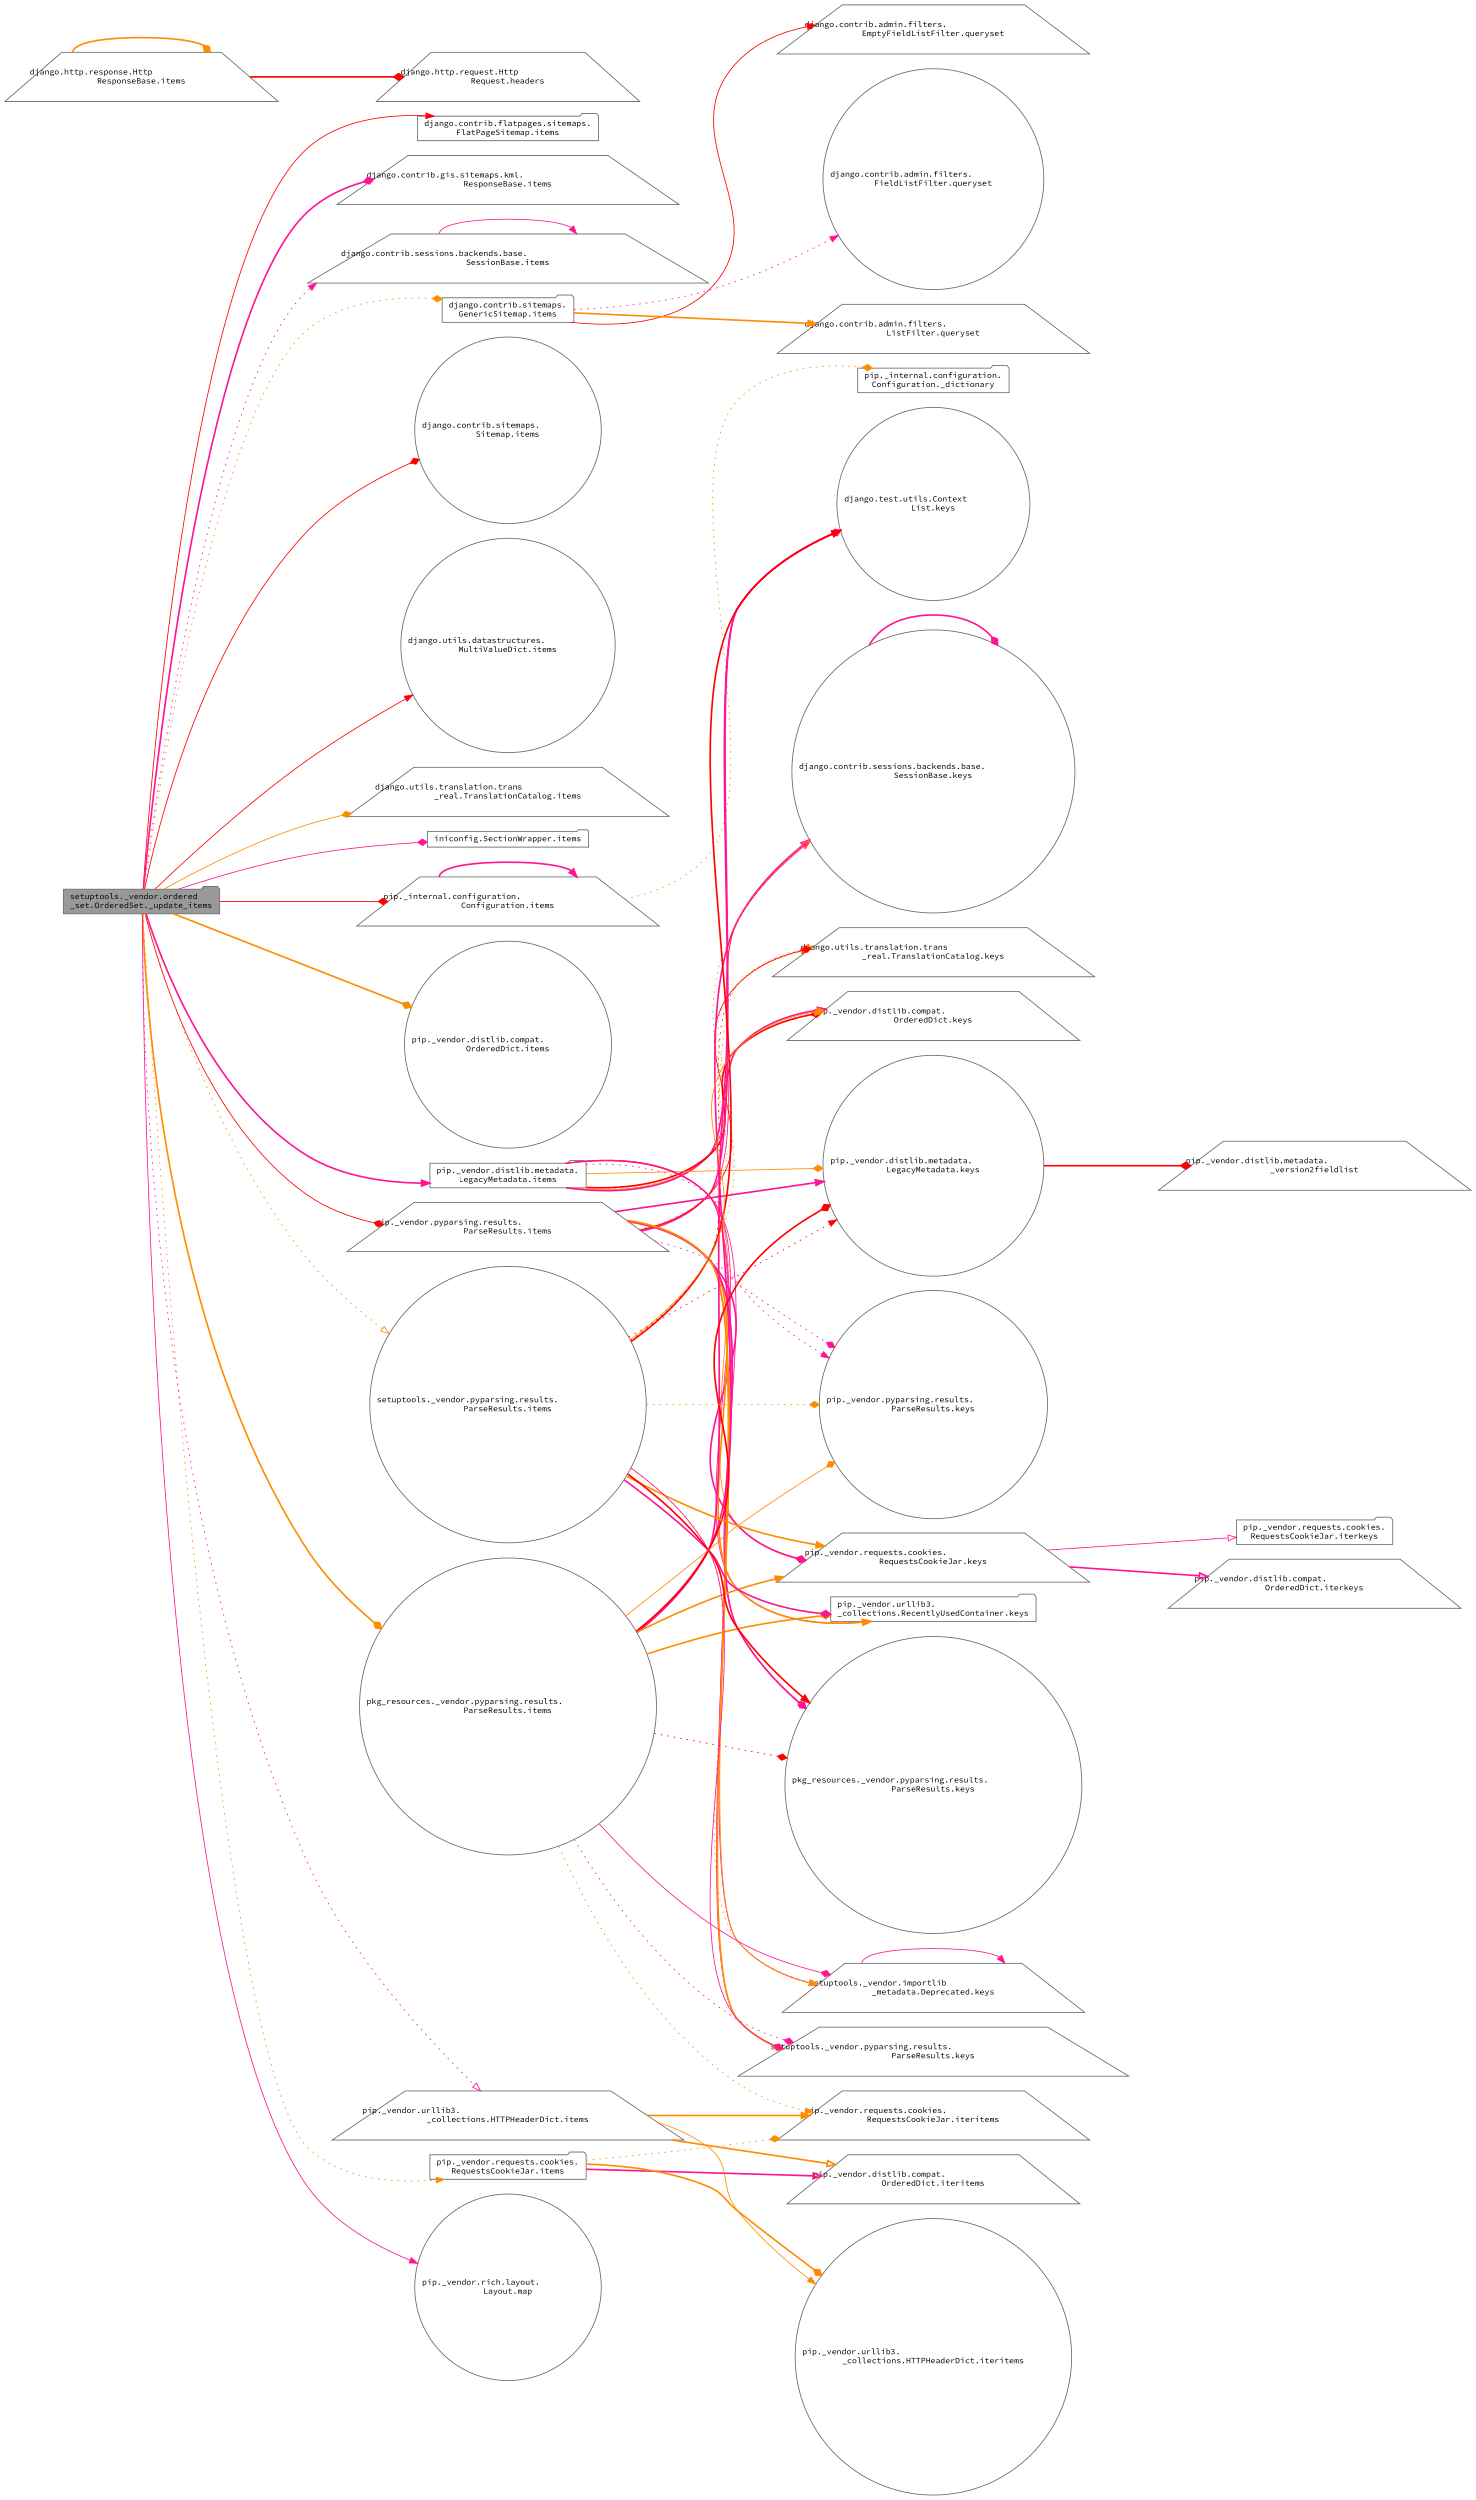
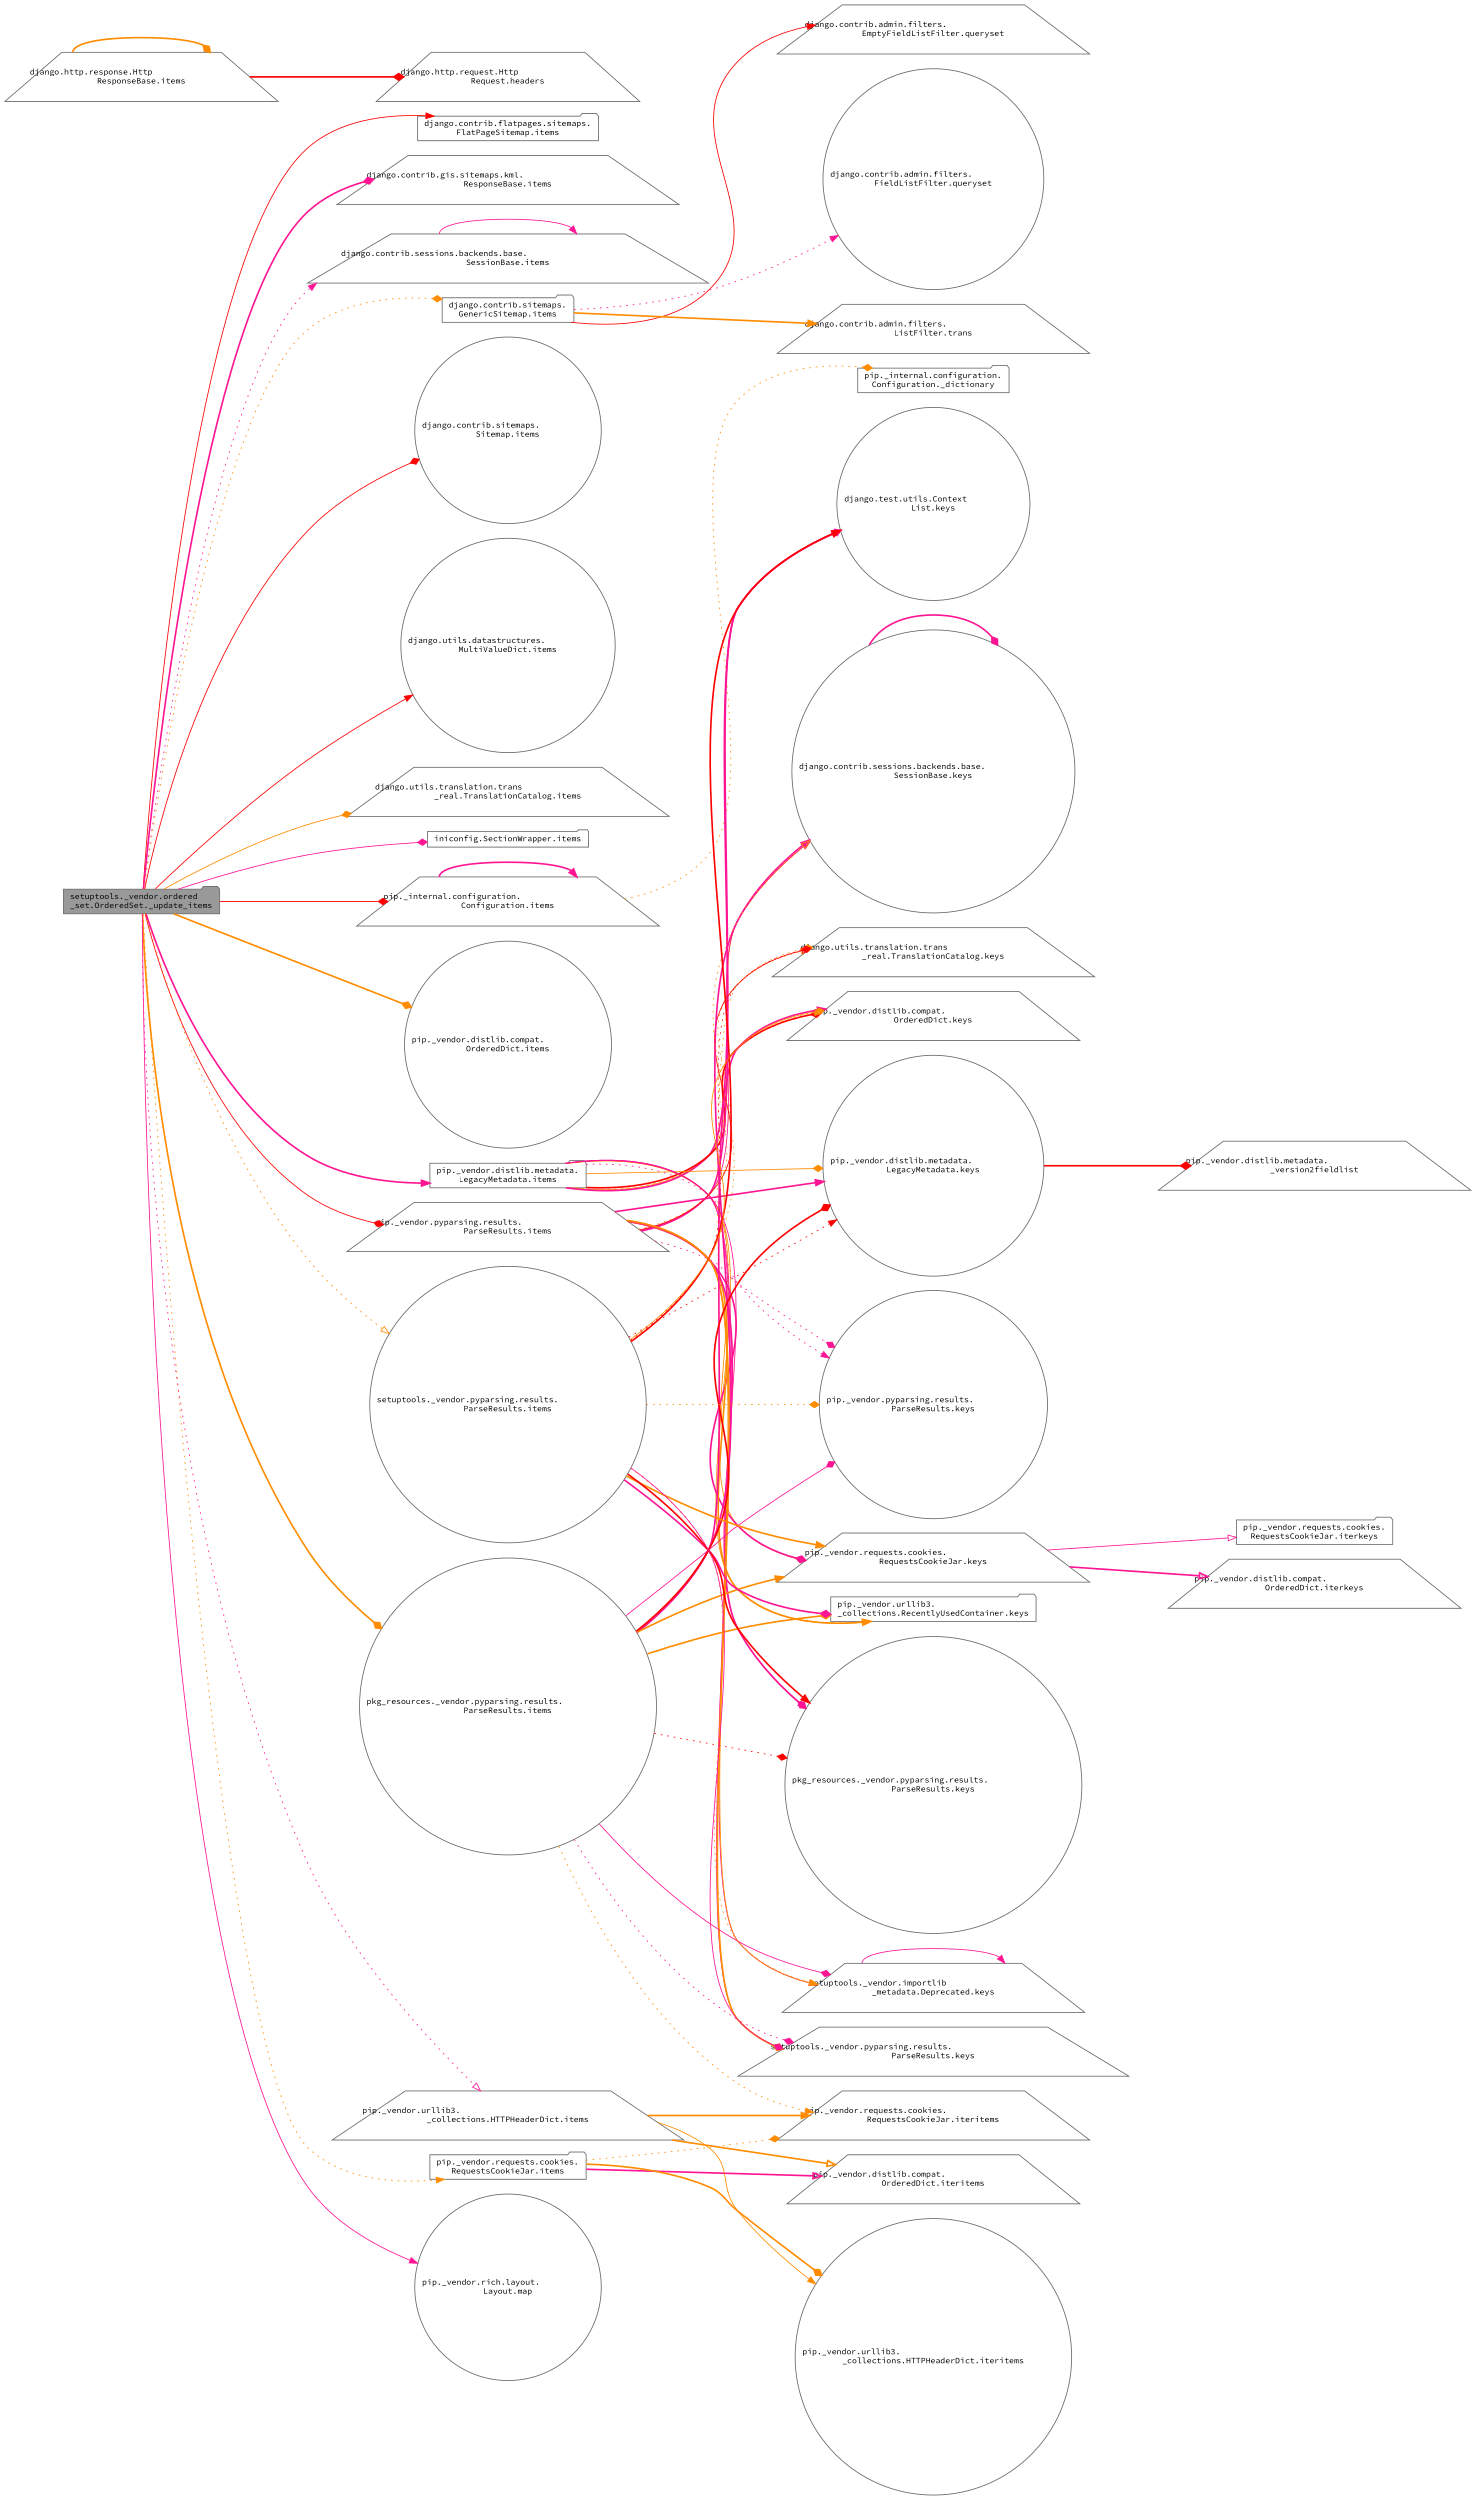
  digraph {
    fontname="Source Code Pro"
    rankdir=LR
    node [color=grey40 fillcolor=white fontname="Source Code Pro" fontsize=10 shape=trapezium style=filled]
    edge [arrowhead=diamond color=deeppink fontname="Source Code Pro" fontsize=10 labelfontname=Helvetica labelfontsize=10 style=bold]
    n1 [color=gray40 fillcolor=grey60 fontcolor=black height=0.2 label="setuptools._vendor.ordered\l_set.OrderedSet._update_items" shape=folder width=0.4]
    n2 [height=0.2 label="django.contrib.flatpages.sitemaps.\lFlatPageSitemap.items" shape=folder width=0.4]
    n3 [height=0.2 label="django.contrib.gis.sitemaps.kml.\lResponseBase.items" width=0.4]
    n4 [height=0.2 label="django.contrib.sessions.backends.base.\lSessionBase.items" width=0.4]
    n5 [height=0.2 label="django.contrib.sitemaps.\lGenericSitemap.items" shape=folder width=0.4]
    n6 [height=0.2 label="django.contrib.sitemaps.\lSitemap.items" shape=circle width=0.4]
    n7 [height=0.2 label="django.utils.datastructures.\lMultiValueDict.items" shape=circle width=0.4]
    n8 [height=0.2 label="django.utils.translation.trans\l_real.TranslationCatalog.items" width=0.4]
    n9 [height=0.2 label="iniconfig.SectionWrapper.items" shape=folder width=0.4]
    n10 [height=0.2 label="pip._internal.configuration.\lConfiguration.items" width=0.4]
    n11 [height=0.2 label="pip._vendor.distlib.compat.\lOrderedDict.items" shape=circle width=0.4]
    n12 [height=0.2 label="pip._vendor.distlib.metadata.\lLegacyMetadata.items" shape=folder width=0.4]
    n13 [height=0.2 label="pip._vendor.pyparsing.results.\lParseResults.items" width=0.4]
    n14 [height=0.2 label="pip._vendor.requests.cookies.\lRequestsCookieJar.items" shape=folder width=0.4]
    n15 [height=0.2 label="pip._vendor.urllib3.\l_collections.HTTPHeaderDict.items" width=0.4]
    n16 [height=0.2 label="pkg_resources._vendor.pyparsing.results.\lParseResults.items" shape=circle width=0.4]
    n17 [height=0.2 label="setuptools._vendor.pyparsing.results.\lParseResults.items" shape=circle width=0.4]
    n18 [height=0.2 label="pip._vendor.rich.layout.\lLayout.map" shape=circle width=0.4]
    n19 [height=0.2 label="django.contrib.admin.filters.\lEmptyFieldListFilter.queryset" width=0.4]
    n20 [height=0.2 label="django.contrib.admin.filters.\lFieldListFilter.queryset" shape=circle width=0.4]
-   n21 [height=0.2 label="django.contrib.admin.filters.\lListFilter.queryset" width=0.4]
+   n21 [height=0.2 label="django.contrib.admin.filters.\lListFilter.trans" width=0.4]
    n22 [height=0.2 label="django.http.response.Http\lResponseBase.items" width=0.4]
    n23 [height=0.2 label="django.http.request.Http\lRequest.headers" width=0.4]
    n24 [height=0.2 label="pip._internal.configuration.\lConfiguration._dictionary" shape=folder width=0.4]
    n25 [height=0.2 label="django.contrib.sessions.backends.base.\lSessionBase.keys" shape=circle width=0.4]
    n26 [height=0.2 label="django.test.utils.Context\lList.keys" shape=circle width=0.4]
    n27 [height=0.2 label="django.utils.translation.trans\l_real.TranslationCatalog.keys" width=0.4]
    n28 [height=0.2 label="pip._vendor.distlib.compat.\lOrderedDict.keys" width=0.4]
    n29 [height=0.2 label="pip._vendor.distlib.metadata.\lLegacyMetadata.keys" shape=circle width=0.4]
    n30 [height=0.2 label="pip._vendor.pyparsing.results.\lParseResults.keys" shape=circle width=0.4]
    n31 [height=0.2 label="pip._vendor.requests.cookies.\lRequestsCookieJar.keys" width=0.4]
    n32 [height=0.2 label="pip._vendor.urllib3.\l_collections.RecentlyUsedContainer.keys" shape=folder width=0.4]
    n33 [height=0.2 label="pkg_resources._vendor.pyparsing.results.\lParseResults.keys" shape=circle width=0.4]
    n34 [height=0.2 label="setuptools._vendor.importlib\l_metadata.Deprecated.keys" width=0.4]
    n35 [height=0.2 label="setuptools._vendor.pyparsing.results.\lParseResults.keys" width=0.4]
    n36 [height=0.2 label="pip._vendor.distlib.compat.\lOrderedDict.iteritems" width=0.4]
    n37 [height=0.2 label="pip._vendor.requests.cookies.\lRequestsCookieJar.iteritems" width=0.4]
    n38 [height=0.2 label="pip._vendor.urllib3.\l_collections.HTTPHeaderDict.iteritems" shape=circle width=0.4]
    n39 [height=0.2 label="pip._vendor.distlib.metadata.\l_version2fieldlist" width=0.4]
    n40 [height=0.2 label="pip._vendor.distlib.compat.\lOrderedDict.iterkeys" width=0.4]
    n41 [height=0.2 label="pip._vendor.requests.cookies.\lRequestsCookieJar.iterkeys" shape=folder width=0.4]
    n1 -> n2 [arrowhead=normal color=red style=solid]
    n1 -> n3
    n1 -> n4 [arrowhead=normal style=dotted]
    n1 -> n5 [color=darkorange style=dotted]
    n1 -> n6 [color=red style=solid]
    n1 -> n7 [arrowhead=normal color=red style=solid]
    n1 -> n8 [color=darkorange style=solid]
    n1 -> n9 [style=solid]
    n1 -> n10 [color=red style=solid]
    n1 -> n11 [color=darkorange]
    n1 -> n12 [arrowhead=normal]
    n1 -> n13 [color=red style=solid]
    n1 -> n14 [arrowhead=normal color=darkorange style=dotted]
    n1 -> n15 [arrowhead=onormal style=dotted]
    n1 -> n16 [color=darkorange]
    n1 -> n17 [arrowhead=onormal color=darkorange style=dotted]
    n1 -> n18 [arrowhead=normal style=solid]
    n4 -> n4 [arrowhead=normal style=solid]
    n5 -> n19 [arrowhead=normal color=red style=solid]
    n5 -> n20 [arrowhead=normal style=dotted]
    n5 -> n21 [arrowhead=normal color=darkorange]
    n10 -> n10 [arrowhead=normal]
    n10 -> n24 [color=darkorange style=dotted]
    n12 -> n25 [arrowhead=normal color=darkorange style=solid]
    n12 -> n26 [arrowhead=onormal]
    n12 -> n27 [arrowhead=onormal color=darkorange style=dotted]
    n12 -> n28 [color=red]
    n12 -> n29 [color=darkorange style=solid]
    n12 -> n30 [arrowhead=normal style=dotted]
    n12 -> n31 [color=darkorange style=solid]
-   n12 -> n32 [arrowhead=normal style=solid]
+   n12 -> n32 [arrowhead=normal color=darkorange style=solid]
    n12 -> n33 [arrowhead=normal style=solid]
    n12 -> n34 [arrowhead=onormal style=solid]
    n12 -> n35 [style=solid]
    n13 -> n25 [arrowhead=normal style=solid]
    n13 -> n26
    n13 -> n27 [arrowhead=onormal color=red style=solid]
    n13 -> n28 [arrowhead=normal color=darkorange style=dotted]
    n13 -> n29 [arrowhead=normal]
    n13 -> n30 [style=dotted]
    n13 -> n31
    n13 -> n32 [arrowhead=normal color=darkorange]
    n13 -> n33
    n13 -> n34 [arrowhead=normal color=darkorange style=solid]
    n13 -> n35 [color=darkorange]
    n14 -> n36 [arrowhead=onormal]
    n14 -> n37 [color=darkorange style=dotted]
    n14 -> n38 [color=darkorange]
    n15 -> n36 [arrowhead=onormal color=darkorange]
    n15 -> n37 [arrowhead=normal color=darkorange]
    n15 -> n38 [arrowhead=normal color=darkorange style=solid]
    n16 -> n25 [arrowhead=onormal]
    n16 -> n27 [color=darkorange style=dotted]
    n16 -> n28 [arrowhead=normal]
    n16 -> n29 [color=red]
-   n16 -> n30 [color=darkorange style=solid]
+   n16 -> n30 [style=solid]
    n16 -> n31 [arrowhead=normal color=darkorange]
    n16 -> n32 [color=darkorange]
    n16 -> n33 [color=red style=dotted]
    n16 -> n34 [style=solid]
    n16 -> n35 [style=dotted]
    n16 -> n37 [arrowhead=normal color=darkorange style=dotted]
    n17 -> n25 [arrowhead=onormal color=darkorange style=dotted]
    n17 -> n26 [arrowhead=normal color=red]
    n17 -> n27 [color=red style=dotted]
    n17 -> n28 [color=darkorange style=solid]
    n17 -> n29 [arrowhead=normal color=red style=dotted]
    n17 -> n30 [color=darkorange style=dotted]
    n17 -> n31 [arrowhead=normal color=darkorange]
    n17 -> n32
    n17 -> n33 [arrowhead=normal color=red]
    n17 -> n34 [arrowhead=normal color=darkorange style=dotted]
    n17 -> n35 [style=solid]
    n22 -> n22 [color=darkorange]
    n22 -> n23 [color=red]
    n25 -> n25
    n29 -> n39 [color=red]
    n31 -> n40 [arrowhead=onormal]
    n31 -> n41 [arrowhead=onormal style=solid]
    n34 -> n34 [arrowhead=normal style=solid]
  }
